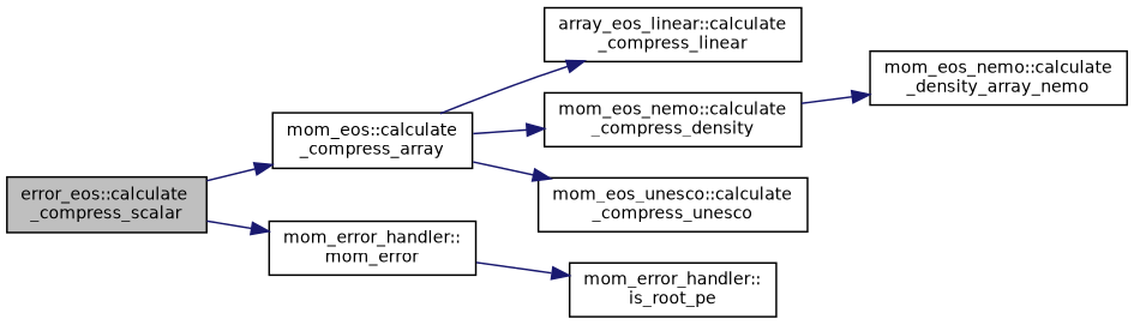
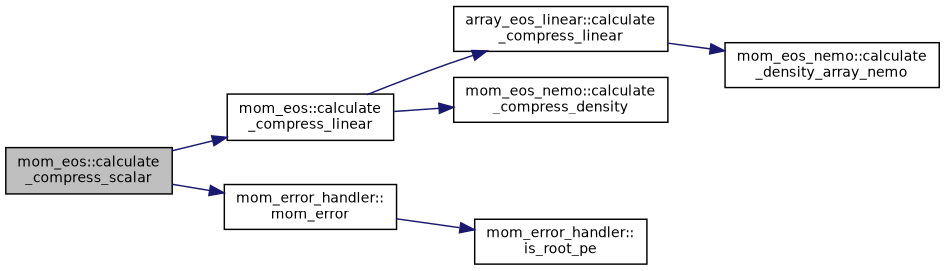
  digraph {
    rankdir=LR
    node [color=black fillcolor=white fontname=Helvetica fontsize=10 shape=record style=filled]
    edge [color=midnightblue fontname=Helvetica fontsize=10 labelfontname=Helvetica labelfontsize=10 style=solid]
-   n1 [fillcolor=grey75 fontcolor=black height=0.2 label="error_eos::calculate\l_compress_scalar" width=0.4]
-   n2 [height=0.2 label="mom_eos::calculate\l_compress_array" width=0.4]
+   n1 [fillcolor=grey75 fontcolor=black height=0.2 label="mom_eos::calculate\l_compress_scalar" width=0.4]
+   n2 [height=0.2 label="mom_eos::calculate\l_compress_linear" width=0.4]
    n3 [height=0.2 label="mom_error_handler::\lmom_error" width=0.4]
    n4 [height=0.2 label="array_eos_linear::calculate\l_compress_linear" width=0.4]
    n5 [height=0.2 label="mom_eos_nemo::calculate\l_compress_density" width=0.4]
-   n6 [height=0.2 label="mom_eos_unesco::calculate\l_compress_unesco" width=0.4]
    n7 [height=0.2 label="mom_error_handler::\lis_root_pe" width=0.4]
    n8 [height=0.2 label="mom_eos_nemo::calculate\l_density_array_nemo" width=0.4]
    n1 -> n2
    n1 -> n3
    n2 -> n4
    n2 -> n5
-   n2 -> n6
    n3 -> n7
-   n5 -> n8
+   n4 -> n8
  }
